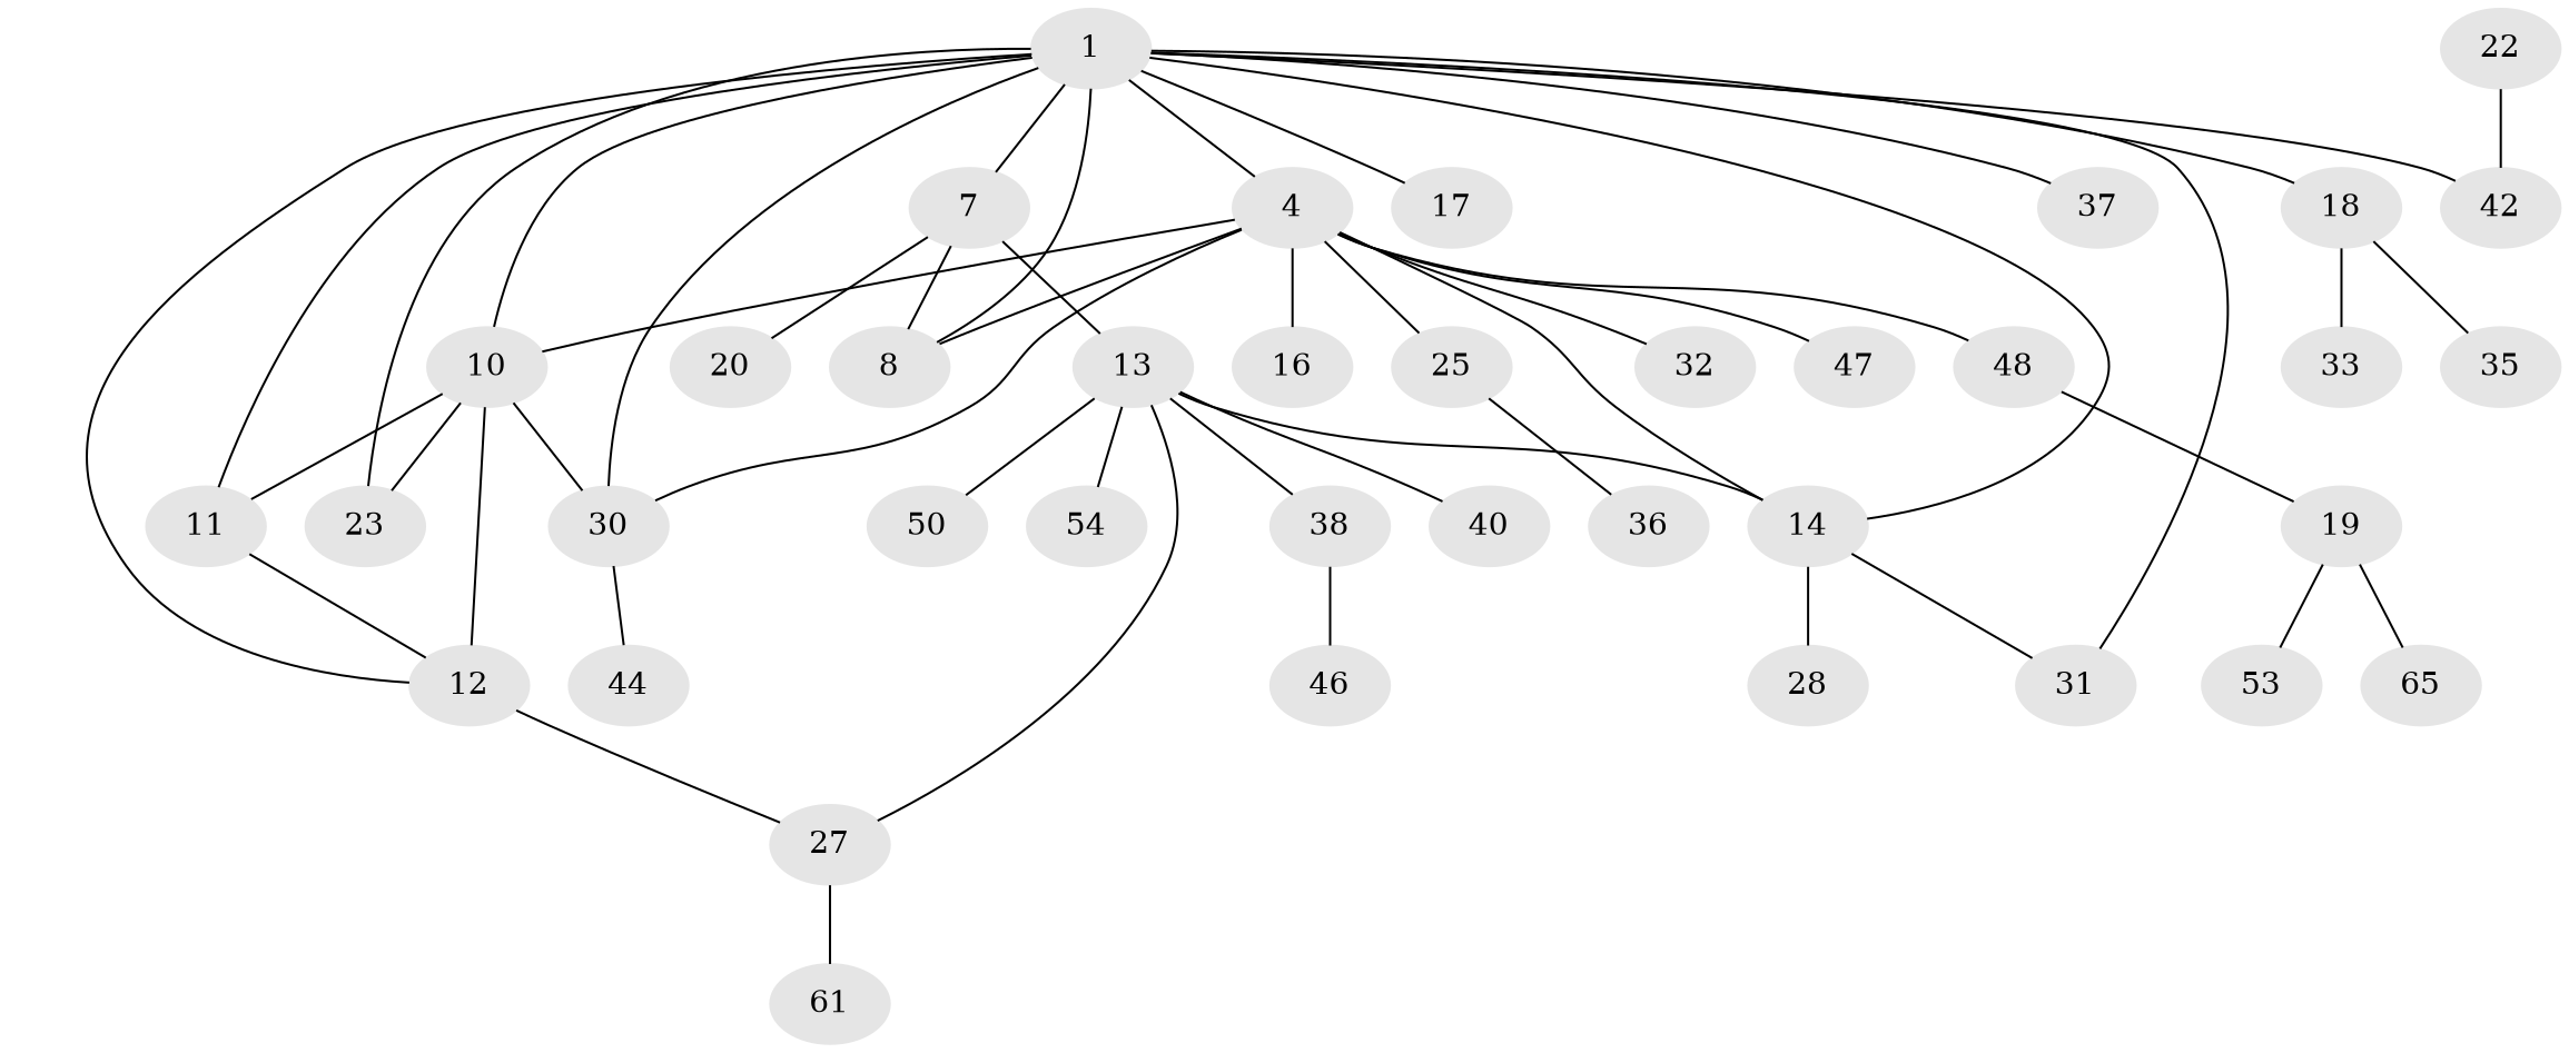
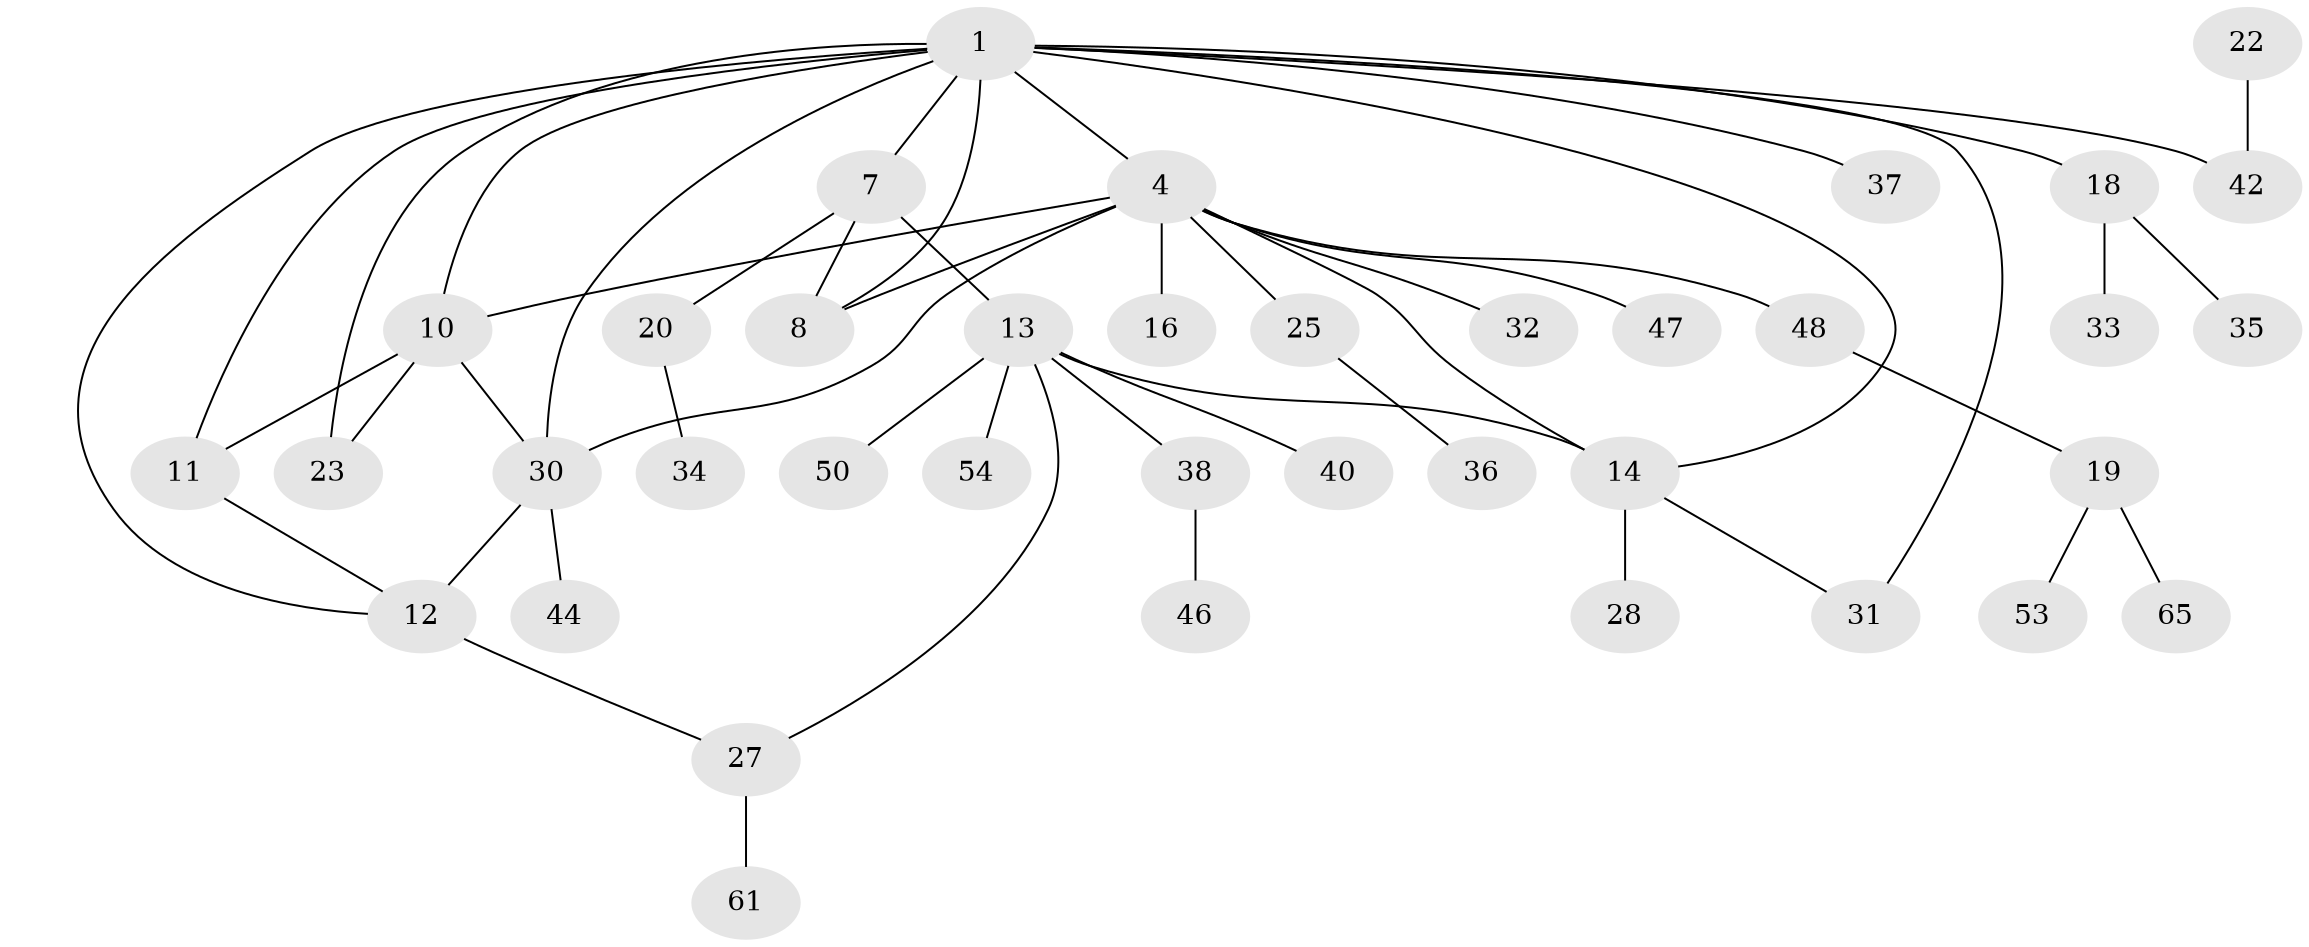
  graph {
    node [color=gray90 style=filled]
    1 [super="+3+2+66"]
    4 [super="+5+26"]
    7
    8
    10 [super="+43+63+29+39+41"]
    11
    12 [super="+45+51"]
    14
-   17
    18 [super="+21"]
    23
    30
    31
    37 [super="+56"]
    42
    16
    25
    32
    47
    48
    13 [super="+15"]
    20
    27
    28
    33
    35
    22
    44
    36
    19
    38
    40
    50
    54
+   34
    53
    65
    61
    46
    1 -- 4
    1 -- 7 [weight=2]
    1 -- 8
    1 -- 10
    1 -- 11
    1 -- 12
    1 -- 14
-   1 -- 17
    1 -- 18
    1 -- 23
    1 -- 30
    1 -- 31
    1 -- 37
    1 -- 42
    4 -- 8
    4 -- 10
    4 -- 14
    4 -- 30
    4 -- 16
    4 -- 25
    4 -- 32
    4 -- 47
    4 -- 48
    7 -- 8
    7 -- 13
    7 -- 20
    10 -- 11
-   10 -- 12
+   30 -- 12
    10 -- 23
    10 -- 30
    11 -- 12
    12 -- 27
    14 -- 31
    14 -- 28
    18 -- 33
    18 -- 35
    30 -- 44
    25 -- 36
    48 -- 19
    13 -- 14 [weight=2]
    13 -- 27
    13 -- 38
    13 -- 40
    13 -- 50
    13 -- 54
+   20 -- 34
    27 -- 61
    22 -- 42
    19 -- 53
    19 -- 65
    38 -- 46
  }
